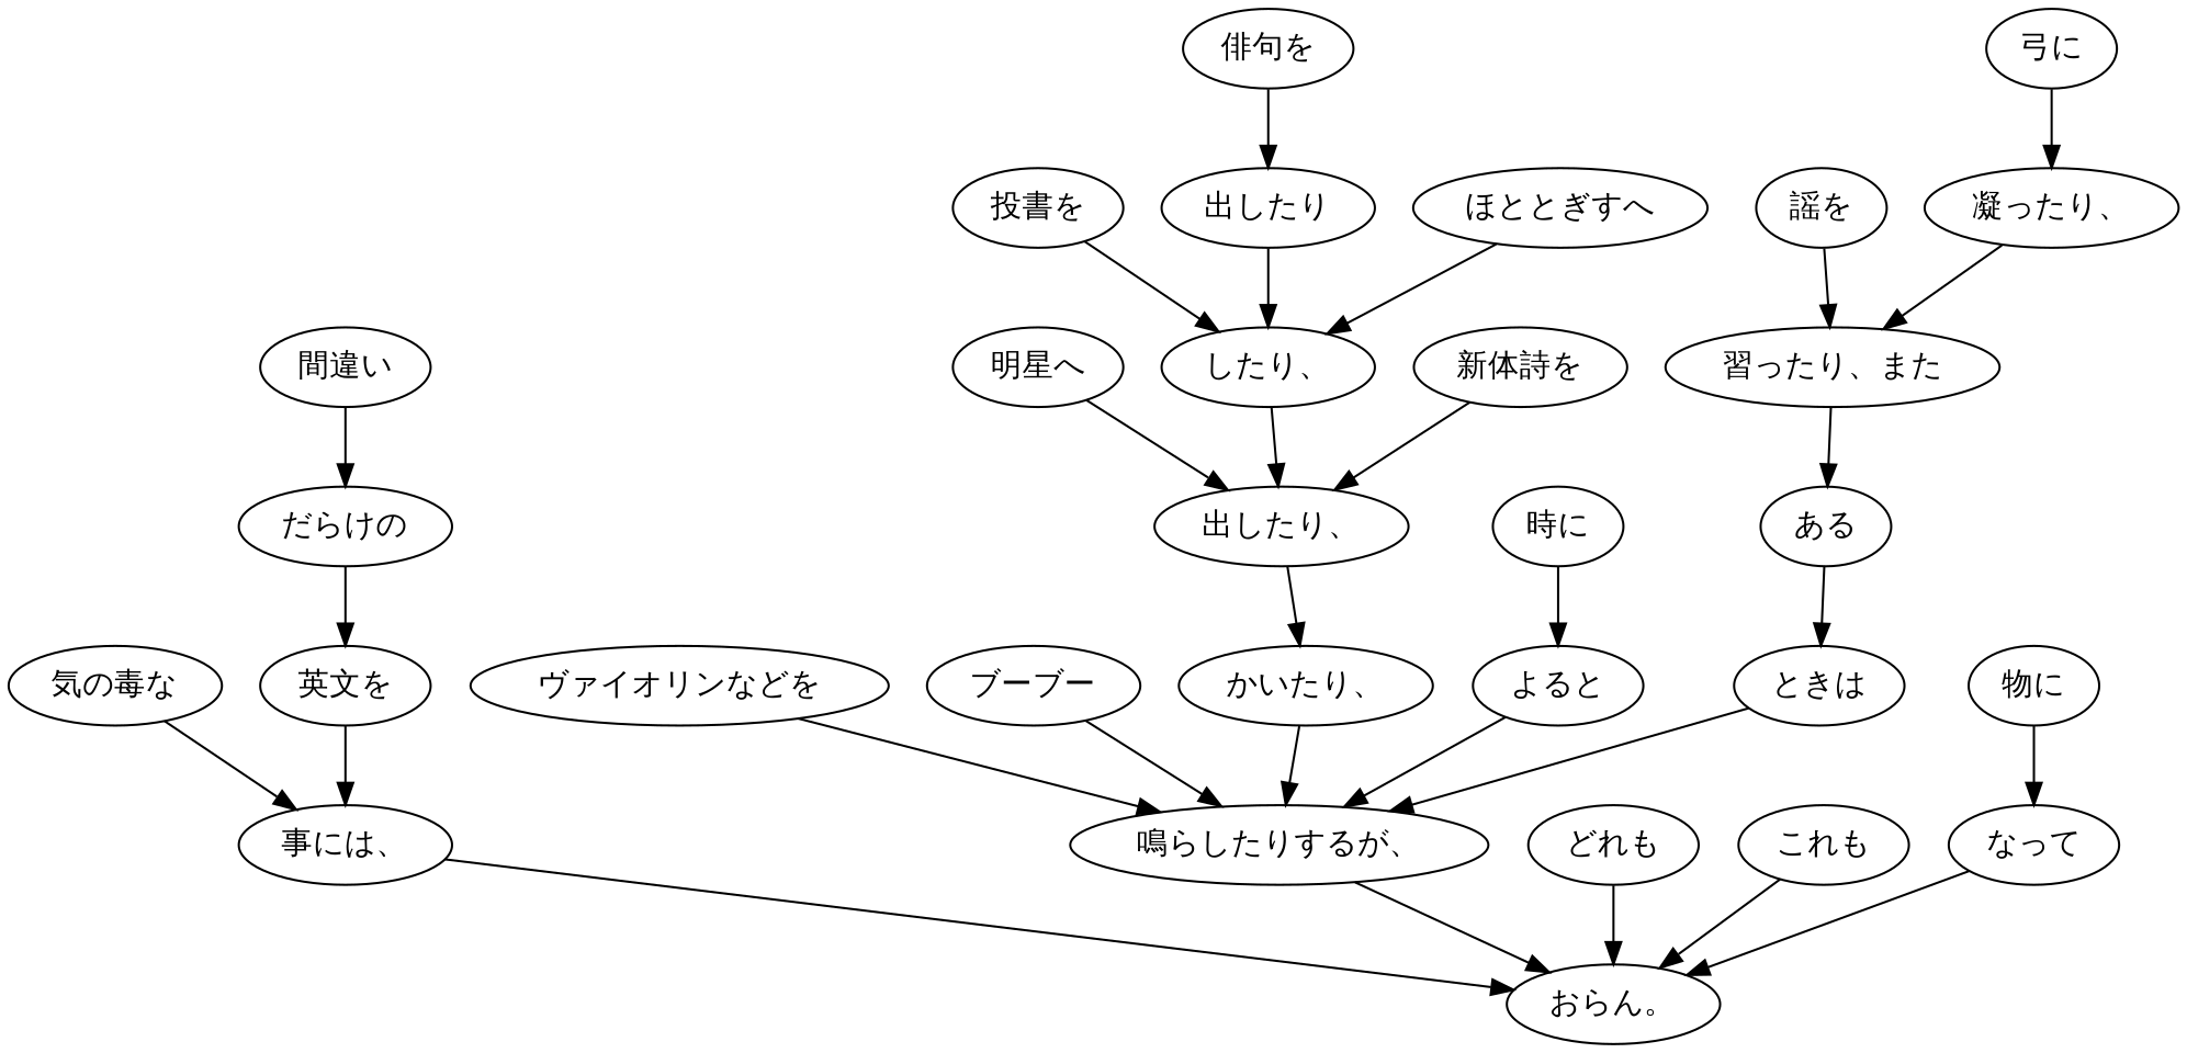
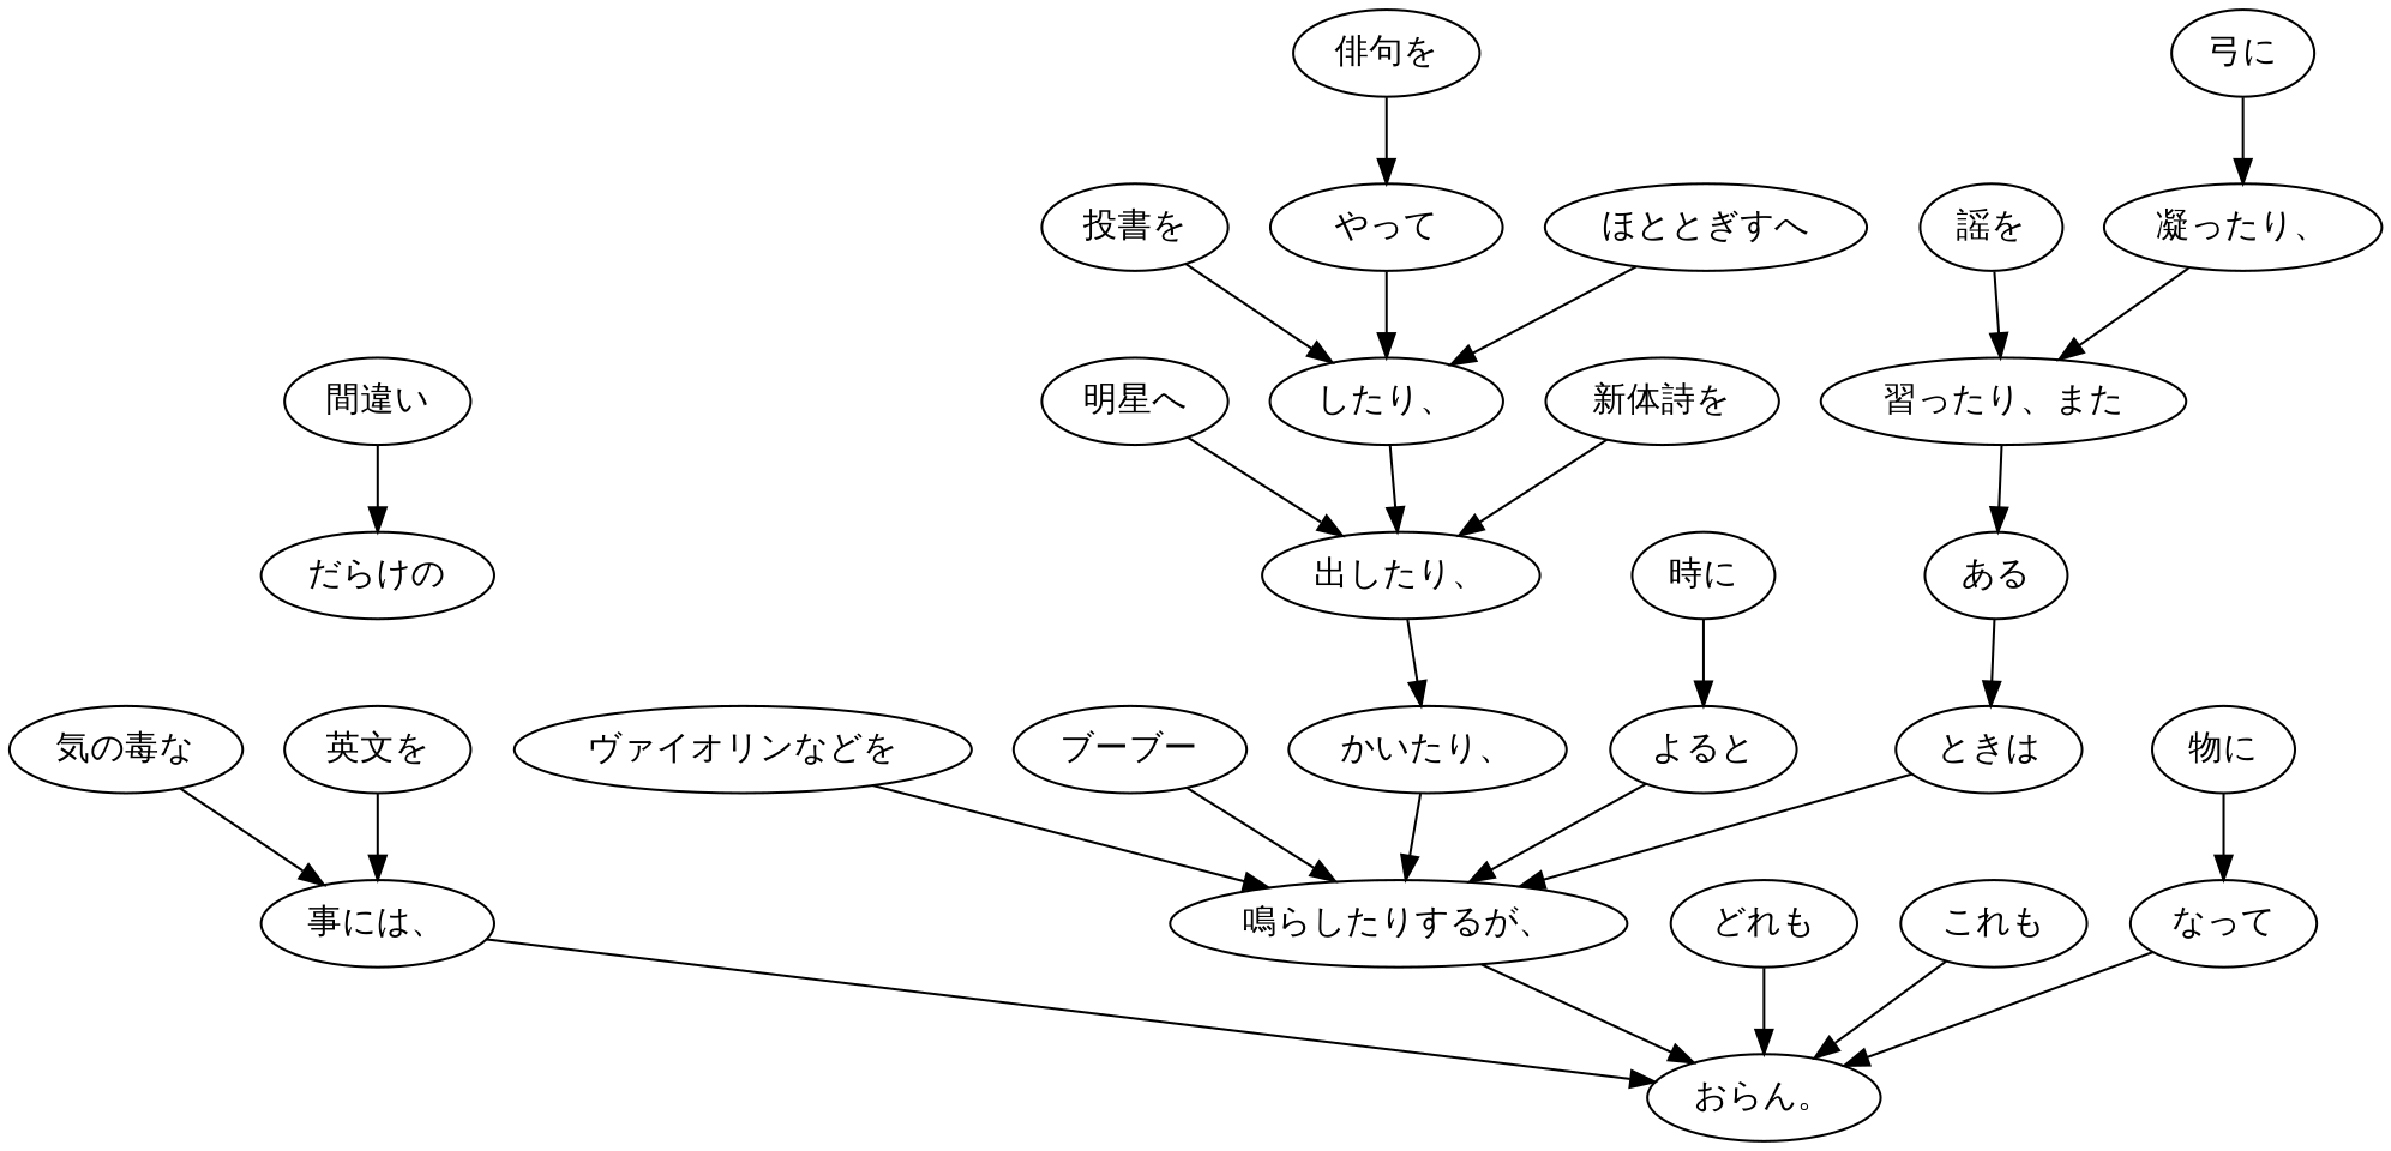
  digraph {
    fontname="PT Serif"
    node [fontname="PT Serif"]
    edge [fontname="PT Serif"]
    n1 [label="俳句を"]
-   n2 [label="出したり"]
+   n2 [label="やって"]
    n3 [label="したり、"]
    n4 [label="出したり、"]
    n5 [label="ほととぎすへ"]
    n6 [label="投書を"]
    n7 [label="かいたり、"]
    n8 [label="新体詩を"]
    n9 [label="明星へ"]
    n10 [label="鳴らしたりするが、"]
    n11 [label="間違い"]
    n12 [label="だらけの"]
    n13 [label="英文を"]
    n14 [label="事には、"]
    n15 [label="おらん。"]
    n16 [label="時に"]
    n17 [label="よると"]
    n18 [label="弓に"]
    n19 [label="凝ったり、"]
    n20 [label="習ったり、また"]
    n21 [label="ある"]
    n22 [label="謡を"]
    n23 [label="ときは"]
    n24 [label="ヴァイオリンなどを"]
    n25 [label="ブーブー"]
    n26 [label="気の毒な"]
    n27 [label="どれも"]
    n28 [label="これも"]
    n29 [label="物に"]
    n30 [label="なって"]
    n1 -> n2
    n2 -> n3
    n3 -> n4
    n4 -> n7
    n5 -> n3
    n6 -> n3
    n7 -> n10
    n8 -> n4
    n9 -> n4
    n10 -> n15
    n11 -> n12
-   n12 -> n13
    n13 -> n14
    n14 -> n15
    n16 -> n17
    n17 -> n10
    n18 -> n19
    n19 -> n20
    n20 -> n21
    n21 -> n23
    n22 -> n20
    n23 -> n10
    n24 -> n10
    n25 -> n10
    n26 -> n14
    n27 -> n15
    n28 -> n15
    n29 -> n30
    n30 -> n15
  }
